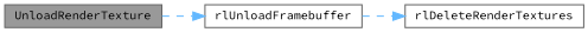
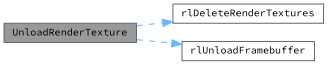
  digraph {
    fontname="Source Code Pro"
    rankdir=LR
    node [color=grey40 fillcolor=white fontname="Source Code Pro" fontsize=10 shape=box style=filled]
    edge [color=steelblue1 fontname="Source Code Pro" fontsize=10 labelfontname=Helvetica labelfontsize=10 style=dashed]
    n1 [color=gray40 fillcolor=grey60 fontcolor=black height=0.2 label=UnloadRenderTexture width=0.4]
    n2 [height=0.2 label=rlDeleteRenderTextures width=0.4]
    n3 [height=0.2 label=rlUnloadFramebuffer width=0.4]
-   n3 -> n2
+   n1 -> n2
    n1 -> n3
  }
